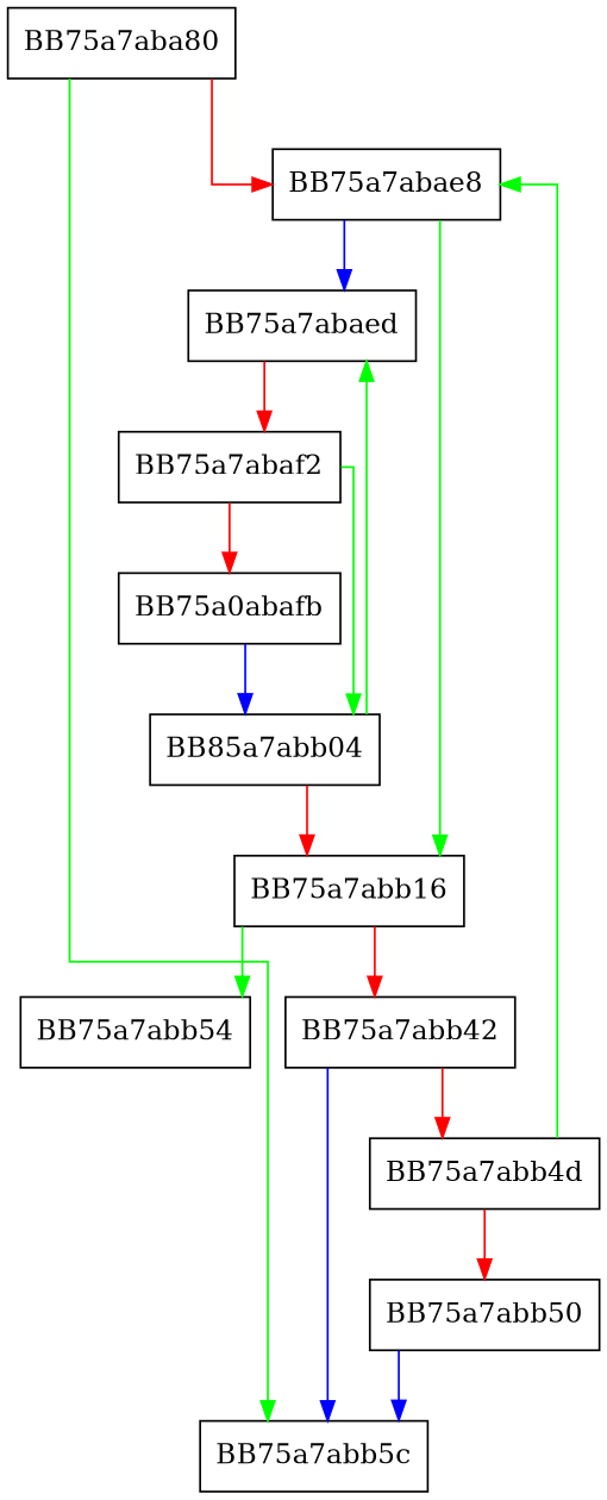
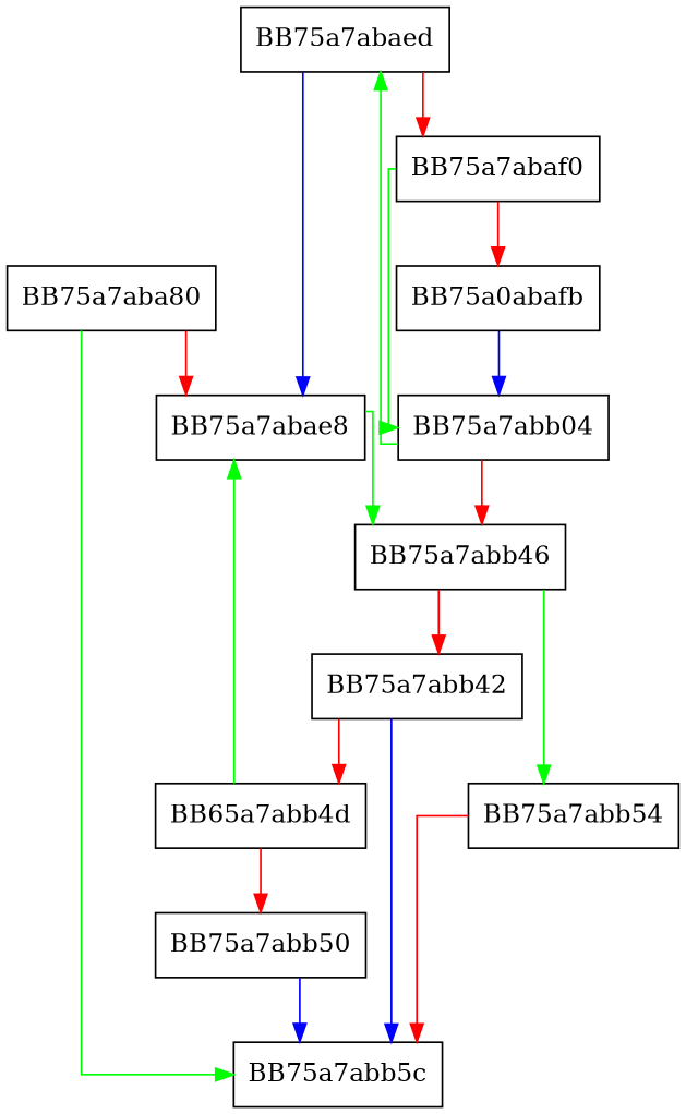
  digraph {
    splines=ortho
    node [shape=box]
    edge [color=red]
    BB75a7aba80
    BB75a7abb5c
    BB75a7abae8
    BB75a7abaed
-   BB75a7abb16
-   BB75a7abaf2
+   BB75a7abb16 [label=BB75a7abb46]
+   BB75a7abaf2 [label=BB75a7abaf0]
    BB75a7abb54
    BB75a7abb42
-   BB75a7abb04 [label=BB85a7abb04]
+   BB75a7abb04
    n10 [label=BB75a0abafb]
-   BB75a7abb4d
+   BB75a7abb4d [label=BB65a7abb4d]
    n12 [label=BB75a7abb50]
    BB75a7aba80 -> BB75a7abb5c [color=green]
    BB75a7aba80 -> BB75a7abae8
-   BB75a7abae8 -> BB75a7abaed [color=blue]
+   BB75a7abaed -> BB75a7abae8 [color=blue]
    BB75a7abae8 -> BB75a7abb16 [color=green]
    BB75a7abaed -> BB75a7abaf2
    BB75a7abb16 -> BB75a7abb54 [color=green]
    BB75a7abb16 -> BB75a7abb42
    BB75a7abaf2 -> BB75a7abb04 [color=green]
    BB75a7abaf2 -> n10
+   BB75a7abb54 -> BB75a7abb5c
    BB75a7abb42 -> BB75a7abb5c [color=blue]
    BB75a7abb42 -> BB75a7abb4d
    BB75a7abb04 -> BB75a7abaed [color=green]
    BB75a7abb04 -> BB75a7abb16
    n10 -> BB75a7abb04 [color=blue]
    BB75a7abb4d -> BB75a7abae8 [color=green]
    BB75a7abb4d -> n12
    n12 -> BB75a7abb5c [color=blue]
  }
